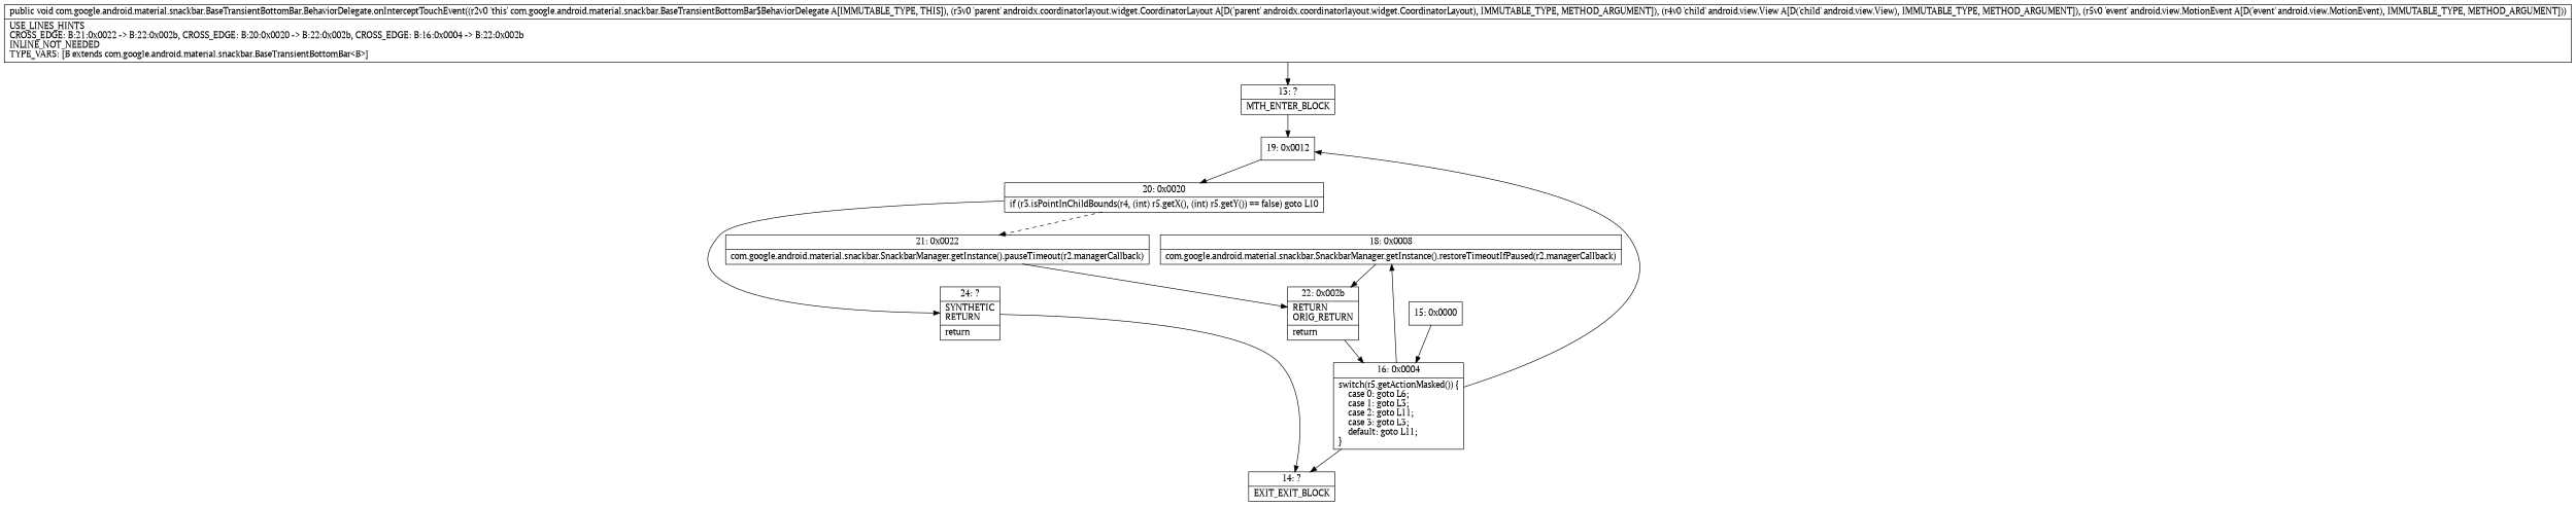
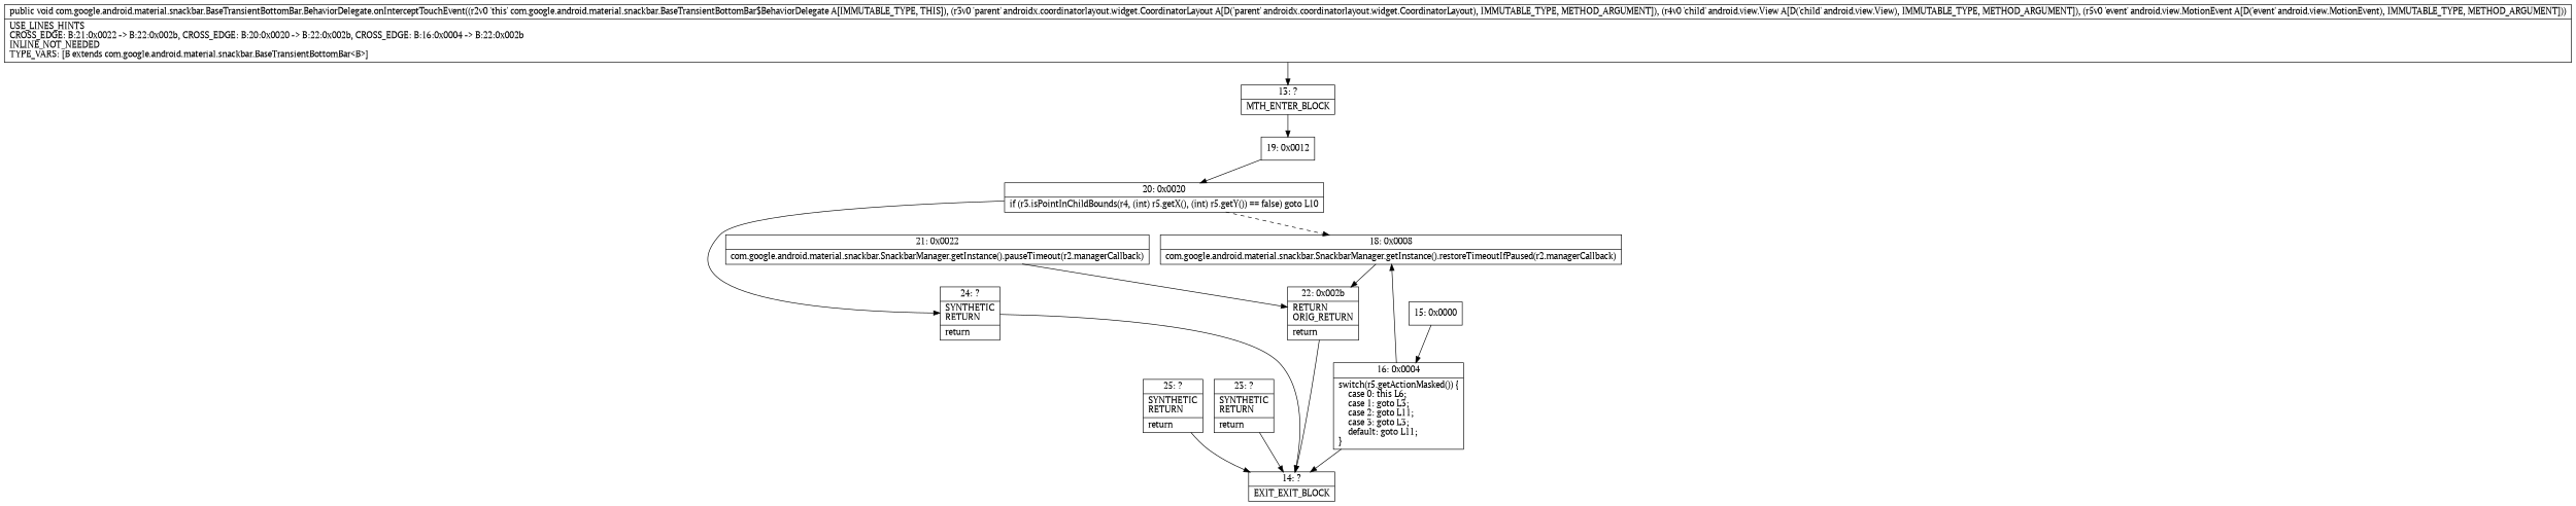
  digraph {
    fontname="PT Serif"
    node [fontname="PT Serif" shape=record]
    edge [fontname="PT Serif"]
    n1 [label="{13\:\ ?|MTH_ENTER_BLOCK\l}"]
    n2 [label="{19\:\ 0x0012}"]
    n3 [label="{15\:\ 0x0000}"]
-   n4 [label="{16\:\ 0x0004|switch(r5.getActionMasked()) \{\l    case 0: goto L6;\l    case 1: goto L3;\l    case 2: goto L11;\l    case 3: goto L3;\l    default: goto L11;\l\}\l}"]
+   n4 [label="{16\:\ 0x0004|switch(r5.getActionMasked()) \{\l    case 0: this L6;\l    case 1: goto L3;\l    case 2: goto L11;\l    case 3: goto L3;\l    default: goto L11;\l\}\l}"]
    n5 [label="{18\:\ 0x0008|com.google.android.material.snackbar.SnackbarManager.getInstance().restoreTimeoutIfPaused(r2.managerCallback)\l}"]
    n6 [label="{14\:\ ?|EXIT_EXIT_BLOCK\l}"]
    n7 [label="{22\:\ 0x002b|RETURN\lORIG_RETURN\l|return\l}"]
    n8 [label="{20\:\ 0x0020|if (r3.isPointInChildBounds(r4, (int) r5.getX(), (int) r5.getY()) == false) goto L10\l}"]
+   n9 [label="{25\:\ ?|SYNTHETIC\lRETURN\l|return\l}"]
+   n10 [label="{23\:\ ?|SYNTHETIC\lRETURN\l|return\l}"]
    n11 [label="{21\:\ 0x0022|com.google.android.material.snackbar.SnackbarManager.getInstance().pauseTimeout(r2.managerCallback)\l}"]
    n12 [label="{24\:\ ?|SYNTHETIC\lRETURN\l|return\l}"]
    n13 [label="{public void com.google.android.material.snackbar.BaseTransientBottomBar.BehaviorDelegate.onInterceptTouchEvent((r2v0 'this' com.google.android.material.snackbar.BaseTransientBottomBar$BehaviorDelegate A[IMMUTABLE_TYPE, THIS]), (r3v0 'parent' androidx.coordinatorlayout.widget.CoordinatorLayout A[D('parent' androidx.coordinatorlayout.widget.CoordinatorLayout), IMMUTABLE_TYPE, METHOD_ARGUMENT]), (r4v0 'child' android.view.View A[D('child' android.view.View), IMMUTABLE_TYPE, METHOD_ARGUMENT]), (r5v0 'event' android.view.MotionEvent A[D('event' android.view.MotionEvent), IMMUTABLE_TYPE, METHOD_ARGUMENT]))  | USE_LINES_HINTS\lCROSS_EDGE: B:21:0x0022 \-\> B:22:0x002b, CROSS_EDGE: B:20:0x0020 \-\> B:22:0x002b, CROSS_EDGE: B:16:0x0004 \-\> B:22:0x002b\lINLINE_NOT_NEEDED\lTYPE_VARS: [B extends com.google.android.material.snackbar.BaseTransientBottomBar\<B\>]\l}"]
    n1 -> n2
    n2 -> n8
    n3 -> n4
-   n4 -> n2
    n4 -> n5
    n4 -> n6
    n5 -> n7
-   n7 -> n4
-   n8 -> n11 [style=dashed]
+   n7 -> n6
+   n8 -> n5 [style=dashed]
    n8 -> n12
+   n9 -> n6
+   n10 -> n6
    n11 -> n7
    n12 -> n6
    n13 -> n1
  }
